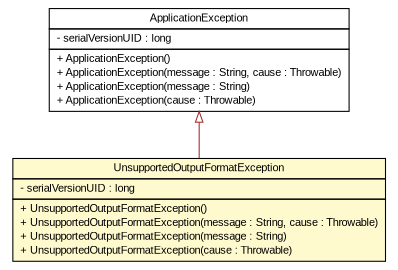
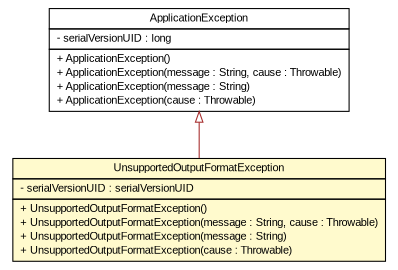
  digraph {
    nodesep=0.25
    ranksep=0.5
    node [fontcolor=black fontname=arial fontsize=10.0 shape=plaintext]
-   n1 [label=<<table title="org.tanjakostic.jcleancim.docgen.UnsupportedOutputFormatException" border="0" cellborder="1" cellspacing="0" cellpadding="2" port="p" bgcolor="lemonChiffon" href="./UnsupportedOutputFormatException.html"> 		<tr><td><table border="0" cellspacing="0" cellpadding="1"> <tr><td align="center" balign="center"> UnsupportedOutputFormatException </td></tr> 		</table></td></tr> 		<tr><td><table border="0" cellspacing="0" cellpadding="1"> <tr><td align="left" balign="left"> - serialVersionUID : long </td></tr> 		</table></td></tr> 		<tr><td><table border="0" cellspacing="0" cellpadding="1"> <tr><td align="left" balign="left"> + UnsupportedOutputFormatException() </td></tr> <tr><td align="left" balign="left"> + UnsupportedOutputFormatException(message : String, cause : Throwable) </td></tr> <tr><td align="left" balign="left"> + UnsupportedOutputFormatException(message : String) </td></tr> <tr><td align="left" balign="left"> + UnsupportedOutputFormatException(cause : Throwable) </td></tr> 		</table></td></tr> 		</table>>]
+   n1 [label=<<table title="org.tanjakostic.jcleancim.docgen.UnsupportedOutputFormatException" border="0" cellborder="1" cellspacing="0" cellpadding="2" port="p" bgcolor="lemonChiffon" href="./UnsupportedOutputFormatException.html"> 		<tr><td><table border="0" cellspacing="0" cellpadding="1"> <tr><td align="center" balign="center"> UnsupportedOutputFormatException </td></tr> 		</table></td></tr> 		<tr><td><table border="0" cellspacing="0" cellpadding="1"> <tr><td align="left" balign="left"> - serialVersionUID : serialVersionUID </td></tr> 		</table></td></tr> 		<tr><td><table border="0" cellspacing="0" cellpadding="1"> <tr><td align="left" balign="left"> + UnsupportedOutputFormatException() </td></tr> <tr><td align="left" balign="left"> + UnsupportedOutputFormatException(message : String, cause : Throwable) </td></tr> <tr><td align="left" balign="left"> + UnsupportedOutputFormatException(message : String) </td></tr> <tr><td align="left" balign="left"> + UnsupportedOutputFormatException(cause : Throwable) </td></tr> 		</table></td></tr> 		</table>>]
    n2 [label=<<table title="org.tanjakostic.jcleancim.util.ApplicationException" border="0" cellborder="1" cellspacing="0" cellpadding="2" port="p" href="../util/ApplicationException.html"> 		<tr><td><table border="0" cellspacing="0" cellpadding="1"> <tr><td align="center" balign="center"> ApplicationException </td></tr> 		</table></td></tr> 		<tr><td><table border="0" cellspacing="0" cellpadding="1"> <tr><td align="left" balign="left"> - serialVersionUID : long </td></tr> 		</table></td></tr> 		<tr><td><table border="0" cellspacing="0" cellpadding="1"> <tr><td align="left" balign="left"> + ApplicationException() </td></tr> <tr><td align="left" balign="left"> + ApplicationException(message : String, cause : Throwable) </td></tr> <tr><td align="left" balign="left"> + ApplicationException(message : String) </td></tr> <tr><td align="left" balign="left"> + ApplicationException(cause : Throwable) </td></tr> 		</table></td></tr> 		</table>>]
    n2 -> n1 [arrowtail=empty dir=back fontname=arial fontsize=10 headport=p labelfontname=arial labelfontsize=10 tailport=p color=brown style=solid]
  }
